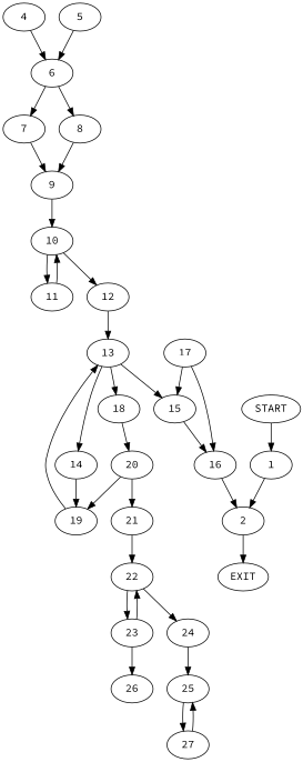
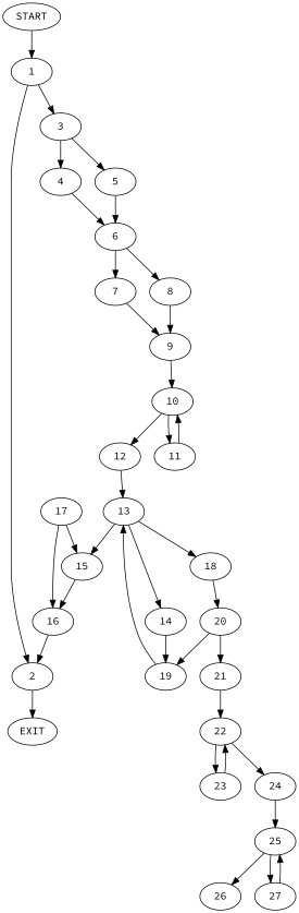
  digraph {
    fontname="Source Code Pro"
    node [fontname="Source Code Pro"]
    edge [fontname="Source Code Pro"]
    n1 [label=START]
    1
    2
+   3
    n5 [label=EXIT]
    4
    5
    6
    7
    8
    9
    10
    11
    12
    13
    14
    15
    18
    19
    16
    20
    17
    21
    22
    23
    24
    25
    26
    27
    n1 -> 1
    1 -> 2
+   1 -> 3
    2 -> n5
+   3 -> 4
+   3 -> 5
    4 -> 6
    5 -> 6
    6 -> 7
    6 -> 8
    7 -> 9
    8 -> 9
    9 -> 10
    10 -> 11
    10 -> 12
    11 -> 10
    12 -> 13
    13 -> 14
    13 -> 15
    13 -> 18
    14 -> 19
    15 -> 16
    18 -> 20
    19 -> 13
    16 -> 2
    20 -> 19
    20 -> 21
    17 -> 15
    17 -> 16
    21 -> 22
    22 -> 23
    22 -> 24
    23 -> 22
    24 -> 25
-   23 -> 26
+   25 -> 26
    25 -> 27
    27 -> 25
  }
